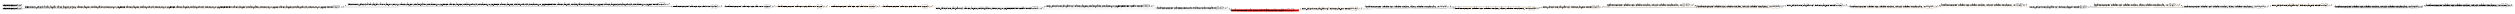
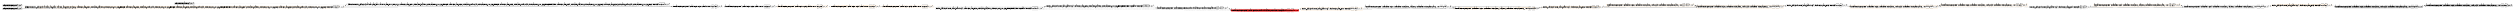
  digraph {
    rankdir=LR
    node [fillcolor=white shape=cylinder style=filled color=gray40]
    edge [style=dashed]
    n1 [label="assertThat(execution.getOutputText()).containsPattern(\"region4\").containsPattern(\"eviction-action\s+| local-destroy\").containsPattern(\"eviction-maximum-value\s+ | 1000\")@@@18@@@['1', '1', '0']" shape=folder color=darkorange]
    n2 [label="execution = GfshScript.of(\"connect --locator=localhost(10334(\",\"describe region --name=region5\").execute(gfsh)@@@19@@@['1', '1', '1']" color=darkorange]
    n3 [label="assertThat(execution.getOutputText()).containsPattern(\"region4\").containsPattern(\"eviction-action\s+| local-destroy\").containsPattern(\"eviction-max-memory\s+ | 1000\")@@@18@@@['0', '0', '1']"]
    n4 [label="execution = GfshScript.of(\"connect --locator=localhost(10334(\",\"describe region --name=region1\").execute(gfsh)@@@11@@@['1', '1', '1']" shape=folder color=darkorange]
    n5 [label="assertThat(execution.getOutputText()).containsPattern(\"region1\").containsPattern(\"eviction-action\s+| local-destroy\").containsPattern(\"eviction-maximum-value\s+ | 1000\")@@@12@@@['1', '1', '0']" shape=folder]
    n6 [label="assertThat(execution.getOutputText()).containsPattern(\"region1\").containsPattern(\"eviction-action\s+| local-destroy\").containsPattern(\"eviction-max-memory\s+ | 1000\")@@@12@@@['0', '0', '1']" color=darkorange]
    n7 [label="execution = GfshScript.of(\"connect --locator=localhost(10334(\",\"create region --name=region6 --eviction-action=local-destroy --eviction-max-memory=1000 --type=REPLICATE_PERSISTENT\").expectFailure().execute(gfsh)@@@9@@@['0', '0', '1']"]
    n8 [label="assertThat(execution.getOutputText()).contains(\"ERROR: An Eviction Controller with local destroy eviction action is incompatible with\")@@@10@@@['1', '0', '1']"]
    n9 [label="assertThat(execution.getOutputText()).containsPattern(\"region2\").containsPattern(\"eviction-action\s+| overflow-to-disk\").containsPattern(\"eviction-maximum-value\s+ | 1000\")@@@14@@@['1', '1', '0']" shape=folder color=darkorange]
    n10 [label="execution = GfshScript.of(\"connect --locator=localhost(10334(\",\"describe region --name=region3\").execute(gfsh)@@@15@@@['1', '1', '1']" shape=folder]
    n11 [label="assertThat(execution.getOutputText()).containsPattern(\"region2\").containsPattern(\"eviction-action\s+| overflow-to-disk\").containsPattern(\"eviction-max-memory\s+ | 1000\")@@@14@@@['0', '0', '1']" shape=folder color=darkorange]
    n12 [label="execution = GfshScript.of(\"connect --locator=localhost(10334(\",\"describe region --name=region2\").execute(gfsh)@@@13@@@['1', '1', '1']" color=darkorange]
    n13 [label="assertThat(execution.getOutputText()).contains(\"Region \"/region4\" created on \"server\"\")@@@7@@@['1', '1', '1']" color=darkorange]
    n14 [label="assertThat(execution.getOutputText()).contains(\"Region \"/region5\" created on \"server\"\")@@@8@@@['1', '1', '1']" shape=folder color=darkorange]
    n15 [fillcolor=red label="assertThat(execution.getOutputText()).contains(\"An Eviction Controller with local destroy eviction action is incompatible with\")@@@10@@@['0', '1', '0']"]
+   n16 [fillcolor=lightgray label="configureEvictionByMaxMemory['0', '0', '1']"]
    n17 [label="GfshExecution execution = GfshScript.of(\"start locator --name=locator\",\"start server --name=server --server-port=0\",\"create region --name=region1 --eviction-action=local-destroy --eviction-max-memory=1000 --type=REPLICATE\",\"create region --name=region2 --eviction-action=overflow-to-disk --eviction-max-memory=1000 --type=REPLICATE\",\"create region --name=region3 --eviction-action=overflow-to-disk --eviction-max-memory=1000 --type=REPLICATE_PERSISTENT\",\"create region --name=region4 --eviction-action=local-destroy --eviction-max-memory=1000 --type=LOCAL\",\"create region --name=region5 --eviction-action=overflow-to-disk --eviction-max-memory=1000 --type=LOCAL\").execute(gfsh)@@@3@@@['0', '0', '1']" shape=folder]
    n18 [label="assertThat(execution.getOutputText()).contains(\"Region \"/region3\" created on \"server\"\")@@@6@@@['1', '1', '1']" shape=folder color=darkorange]
    n19 [fillcolor=lightgray label="assertThat(execution.getOutputText()).containsPattern(\"region5\").containsPattern(\"eviction-action\s+| overflow-to-disk\").containsPattern(\"eviction-maximum-value\s+ | 1000\")@@@20@@@['1', '1', '0']"]
    n20 [fillcolor=lightgray label="assertThat(execution.getOutputText()).containsPattern(\"region5\").containsPattern(\"eviction-action\s+| overflow-to-disk\").containsPattern(\"eviction-max-memory\s+ | 1000\")@@@20@@@['0', '0', '1']"]
    n21 [label="GfshExecution execution = GfshScript.of(\"start locator --name=locator\",\"start server --name=server --server-port=0\",\"create region --name=region1 --eviction-action=local-destroy --eviction-entry-count=1000 --type=REPLICATE\",\"create region --name=region2 --eviction-action=overflow-to-disk --eviction-entry-count=1000 --type=REPLICATE\",\"create region --name=region3 --eviction-action=overflow-to-disk --eviction-entry-count=1000 --type=REPLICATE_PERSISTENT\",\"create region --name=region4 --eviction-action=local-destroy --eviction-entry-count=1000 --type=LOCAL\",\"create region --name=region5 --eviction-action=overflow-to-disk --eviction-entry-count=1000 --type=LOCAL\").execute(gfsh)@@@3@@@['1', '1', '0']" color=darkorange]
    n22 [label="assertThat(execution.getOutputText()).contains(\"Region \"/region1\" created on \"server\"\")@@@4@@@['1', '1', '1']"]
    n23 [fillcolor=lightgray label="configureEvictionByEntryCount['1', '0', '0']"]
    n24 [label="assertThat(execution.getOutputText()).contains(\"Region \"/region2\" created on \"server\"\")@@@5@@@['1', '1', '1']" shape=folder]
    n25 [label="assertThat(execution.getOutputText()).containsPattern(\"region3\").containsPattern(\"eviction-action\s+| overflow-to-disk\").containsPattern(\"eviction-max-memory\s+ | 1000\")@@@16@@@['0', '0', '1']" shape=folder color=darkorange]
    n26 [label="execution = GfshScript.of(\"connect --locator=localhost(10334(\",\"describe region --name=region4\").execute(gfsh)@@@17@@@['1', '1', '1']"]
    n27 [label="execution = GfshScript.of(\"connect --locator=localhost(10334(\",\"create region --name=region6 --eviction-action=local-destroy --eviction-entry-count=1000 --type=REPLICATE_PERSISTENT\").expectFailure().execute(gfsh)@@@9@@@['1', '1', '0']" shape=folder]
    n28 [label="assertThat(execution.getOutputText()).containsPattern(\"region3\").containsPattern(\"eviction-action\s+| overflow-to-disk\").containsPattern(\"eviction-maximum-value\s+ | 1000\")@@@16@@@['1', '1', '0']" shape=folder color=darkorange]
    n29 [fillcolor=lightgray label="configureEvictionByEntryCount['0', '1', '0']"]
    n1 -> n2
    n1 -> n3 [label=0]
    n2 -> n19 [style=dotted]
    n2 -> n20
    n3 -> n2
    n4 -> n5 [style=dotted]
    n4 -> n6 [style=bold]
    n5 -> n6 [label=0]
    n5 -> n12 [style=bold]
    n6 -> n12
    n7 -> n8
    n8 -> n4 [style=dotted]
    n8 -> n15 [label=0]
    n9 -> n10 [style=bold]
    n9 -> n11 [label=0 style=bold]
    n10 -> n25
    n10 -> n28 [style=bold]
    n11 -> n10
    n12 -> n9 [style=bold]
    n12 -> n11 [style=bold]
    n13 -> n14 [style=bold]
    n14 -> n7
    n14 -> n27 [style=dotted]
    n15 -> n4
+   n16 -> n17 [style=dotted]
    n17 -> n22
    n18 -> n13 [style=dotted]
    n19 -> n20 [label=0]
    n21 -> n17 [label=0 style=dotted]
    n21 -> n22 [style=bold]
    n22 -> n24 [style=dotted]
    n23 -> n21 [style=dotted]
    n24 -> n18 [style=bold]
    n25 -> n26 [style=dotted]
    n26 -> n1 [style=bold]
    n26 -> n3 [style=bold]
    n27 -> n7 [label=0 style=dotted]
    n27 -> n8
    n27 -> n15
    n28 -> n25 [label=0 style=bold]
    n28 -> n26
    n29 -> n21 [style=bold]
  }
